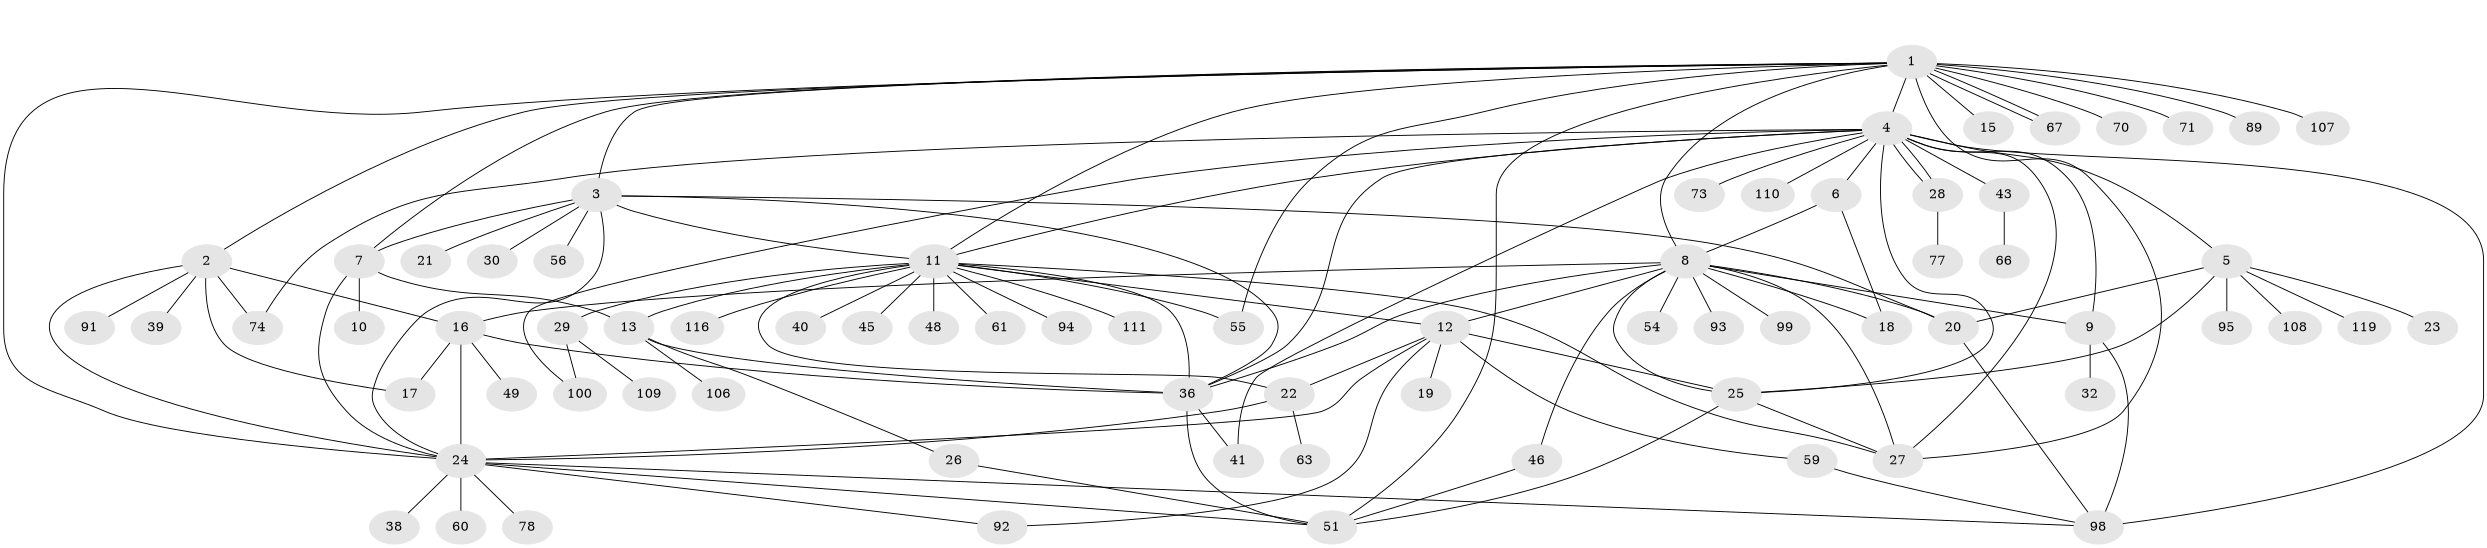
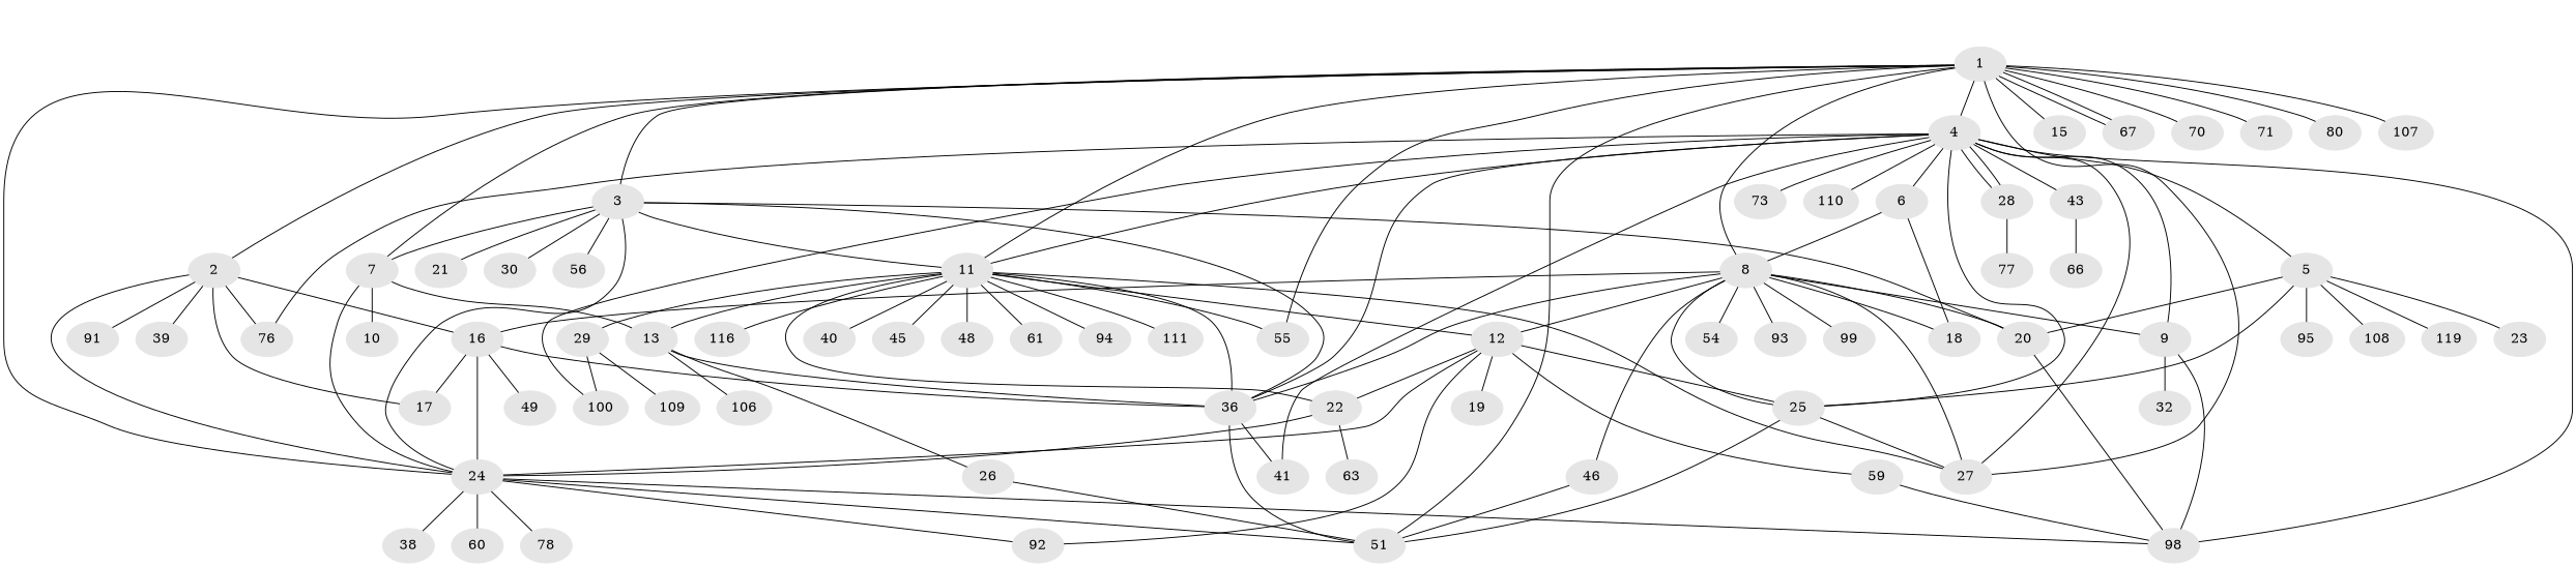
  graph {
    node [color=gray90 style=filled]
    1
    2
    3
    4
    7
    8 [super="+81+53"]
    11
    15
    24 [super="+35"]
    27 [super="+31+33+82+89+121+90"]
    51 [super="+103"]
    55 [super="+96"]
    67
    70
    71
-   80 [label=89]
+   80
    107
    16 [super="+124+114"]
    17 [super="+88"]
    39
-   76 [label=74]
+   76
    91
    20 [super="+113+65"]
    21
    30
    36 [super="+42+74"]
    56 [super="+84"]
    5
    6
    9 [super="+58+14"]
    25 [super="+105+97+44+79"]
    28 [super="+62"]
    41
    43 [super="+102+64"]
    73
    98 [super="+112"]
    100
    110
    10
    13
    18 [super="+37"]
    12
    46 [super="+85"]
    54
    93
    99
    22 [super="+47"]
    29
    40
    45
    48
    61
    94
    111
    116
    92 [super="+104"]
    38
    60
    78
    49
    23
    95
    108
    119
    32 [super="+117+34"]
    77
    66
    26
    106
    19 [super="+68"]
    59 [super="+120"]
    63
    109
    1 -- 2
    1 -- 3
    1 -- 4
    1 -- 7
    1 -- 8
    1 -- 11
    1 -- 15
    1 -- 24
    1 -- 27 [weight=2]
    1 -- 51
    1 -- 55
    1 -- 67
    1 -- 67
    1 -- 70
    1 -- 71
    1 -- 80
    1 -- 107
    2 -- 24
    2 -- 16
    2 -- 17
    2 -- 39
    2 -- 76
    2 -- 91
    3 -- 7
    3 -- 11
    3 -- 24
    3 -- 20
    3 -- 21
    3 -- 30
    3 -- 36
    3 -- 56
    4 -- 11
    4 -- 27
    4 -- 76
    4 -- 36
    4 -- 5
    4 -- 6
    4 -- 9
    4 -- 25
    4 -- 28
    4 -- 28
    4 -- 41
    4 -- 43
    4 -- 73
    4 -- 98 [weight=2]
    4 -- 100
    4 -- 110
    7 -- 24
    7 -- 10
    7 -- 13
    8 -- 27
    8 -- 16
    8 -- 20
    8 -- 36
    8 -- 9
    8 -- 25
    8 -- 18
    8 -- 12
    8 -- 46
    8 -- 54
    8 -- 93
    8 -- 99
    11 -- 27
    11 -- 55
    11 -- 36
    11 -- 13
    11 -- 12
    11 -- 22
    11 -- 29
    11 -- 40
    11 -- 45
    11 -- 48
    11 -- 61
    11 -- 94
    11 -- 111
    11 -- 116
    24 -- 51
    24 -- 98
    24 -- 92
    24 -- 38
    24 -- 60
    24 -- 78
    16 -- 24 [weight=2]
    16 -- 17
    16 -- 36 [weight=2]
    16 -- 49
    20 -- 98
    36 -- 51
    36 -- 41
    5 -- 20
    5 -- 25
    5 -- 23
    5 -- 95
    5 -- 108
    5 -- 119
    6 -- 8
    6 -- 18
    9 -- 98
    9 -- 32
    25 -- 27
    25 -- 51
    28 -- 77
    43 -- 66
    13 -- 36
    13 -- 26
    13 -- 106
    12 -- 24
    12 -- 25
    12 -- 22
    12 -- 92
    12 -- 19
    12 -- 59
    46 -- 51
    22 -- 24
    22 -- 63
    29 -- 100
    29 -- 109
    26 -- 51
    59 -- 98
  }
